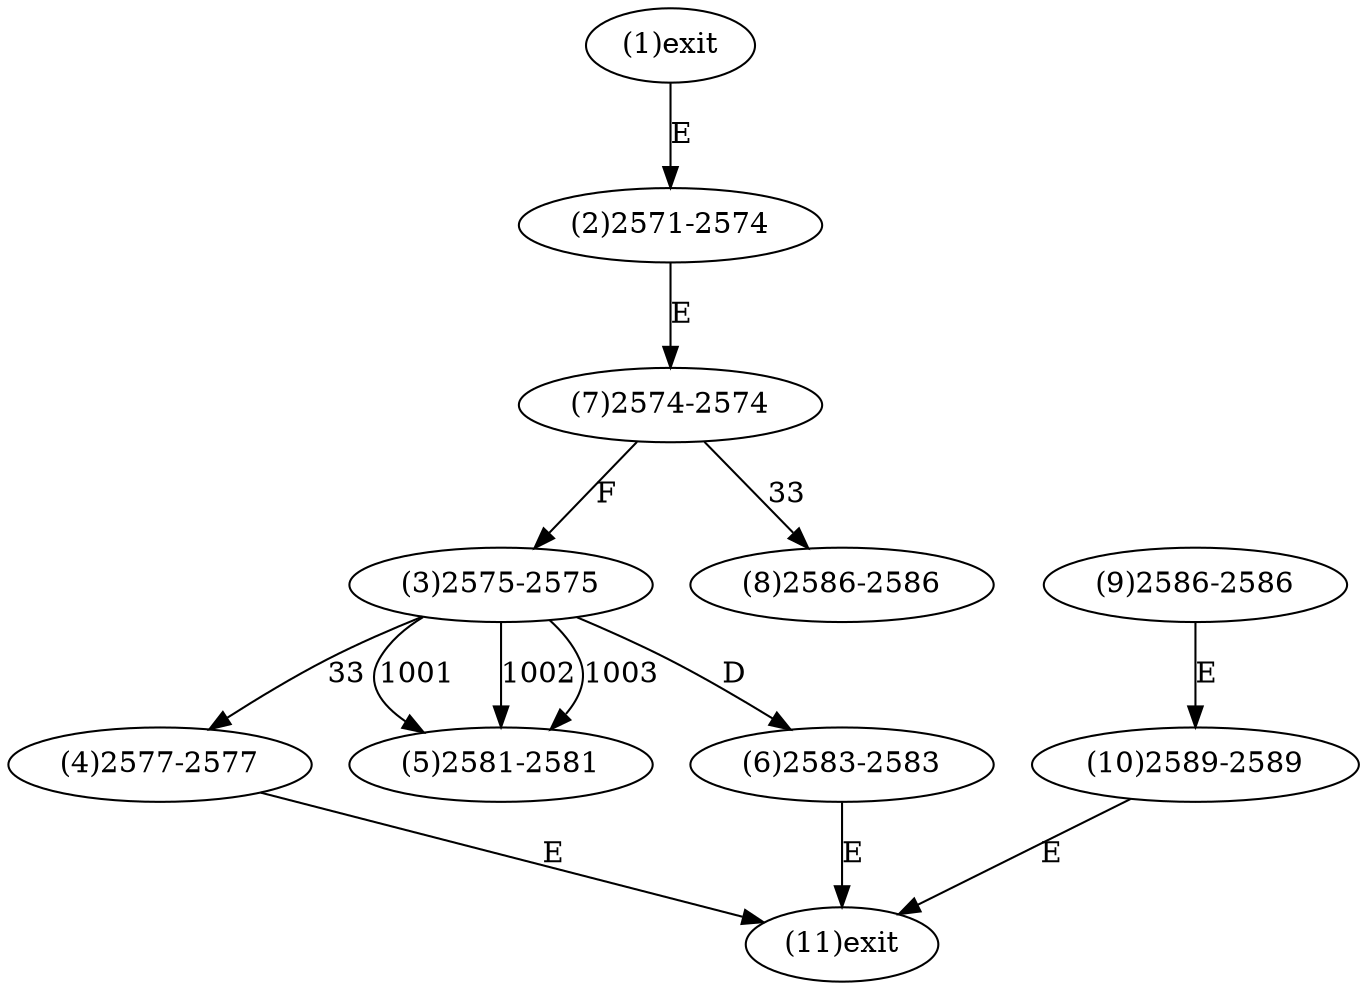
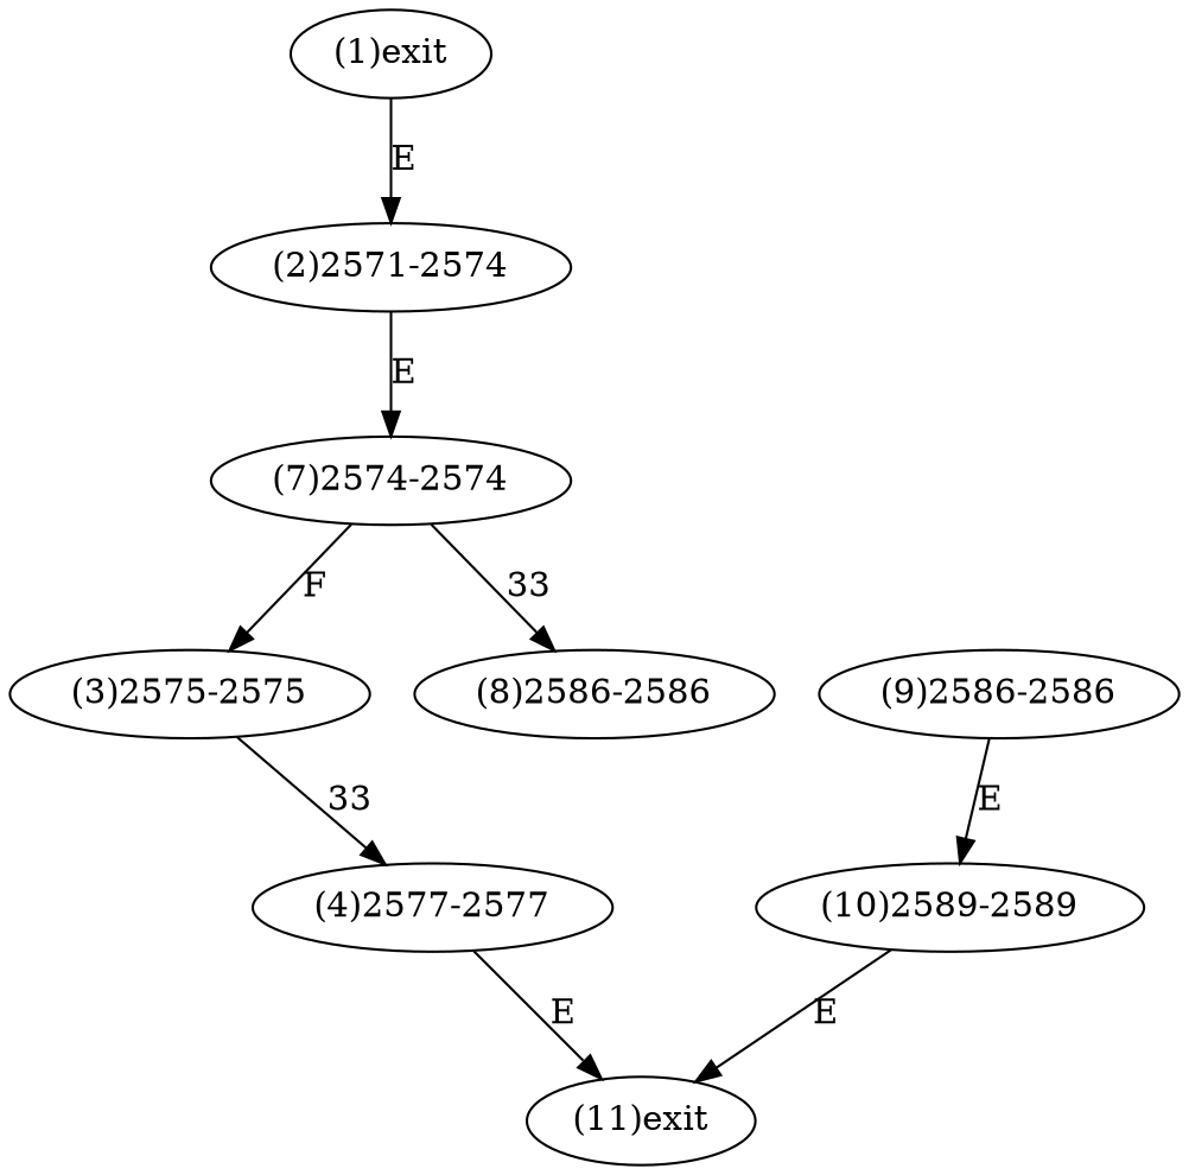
  digraph {
    n1 [label="(1)exit"]
    n2 [label="(2)2571-2574"]
    n3 [label="(7)2574-2574"]
    n4 [label="(3)2575-2575"]
    n5 [label="(8)2586-2586"]
    n6 [label="(4)2577-2577"]
-   n7 [label="(5)2581-2581"]
-   n8 [label="(6)2583-2583"]
    n9 [label="(11)exit"]
    n10 [label="(10)2589-2589"]
    n11 [label="(9)2586-2586"]
    n1 -> n2 [label=E]
    n2 -> n3 [label=E]
    n3 -> n4 [label=F]
    n3 -> n5 [label=33]
    n4 -> n6 [label=33]
-   n4 -> n7 [label=1001]
-   n4 -> n7 [label=1002]
-   n4 -> n7 [label=1003]
-   n4 -> n8 [label=D]
    n6 -> n9 [label=E]
-   n8 -> n9 [label=E]
    n10 -> n9 [label=E]
    n11 -> n10 [label=E]
  }
